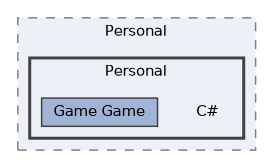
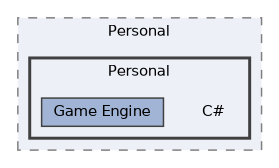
  digraph {
    compound=true
    node [fontname=Helvetica fontsize=10]
    n1 [height=0.2 label="C#" shape=plaintext width=0.4]
-   n2 [color=grey25 fillcolor="#a2b4d6" height=0.2 label="Game Game" shape=box style=filled width=0.4]
+   n2 [color=grey25 fillcolor="#a2b4d6" height=0.2 label="Game Engine" shape=box style=filled width=0.4]
    subgraph cluster_1 {
      bgcolor="#edf0f7"
      fontname=Helvetica
      fontsize=10
      label=Personal
      pencolor=grey50
      style="filled,dashed"
      subgraph cluster_2 {
        bgcolor="#edf0f7"
        fontname=Helvetica
        fontsize=10
        pencolor=grey25
        style="filled,bold"
        n1
        n2
      }
    }
  }
